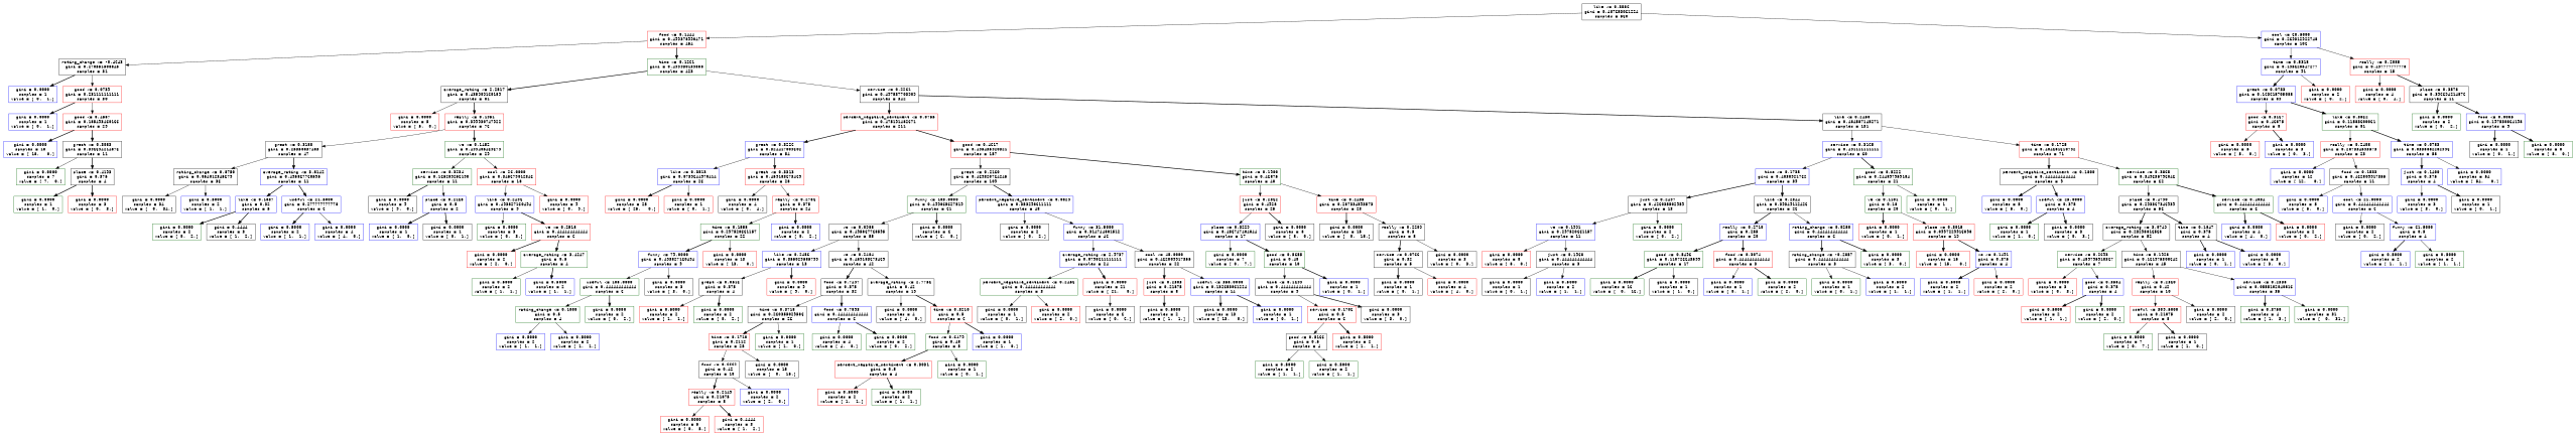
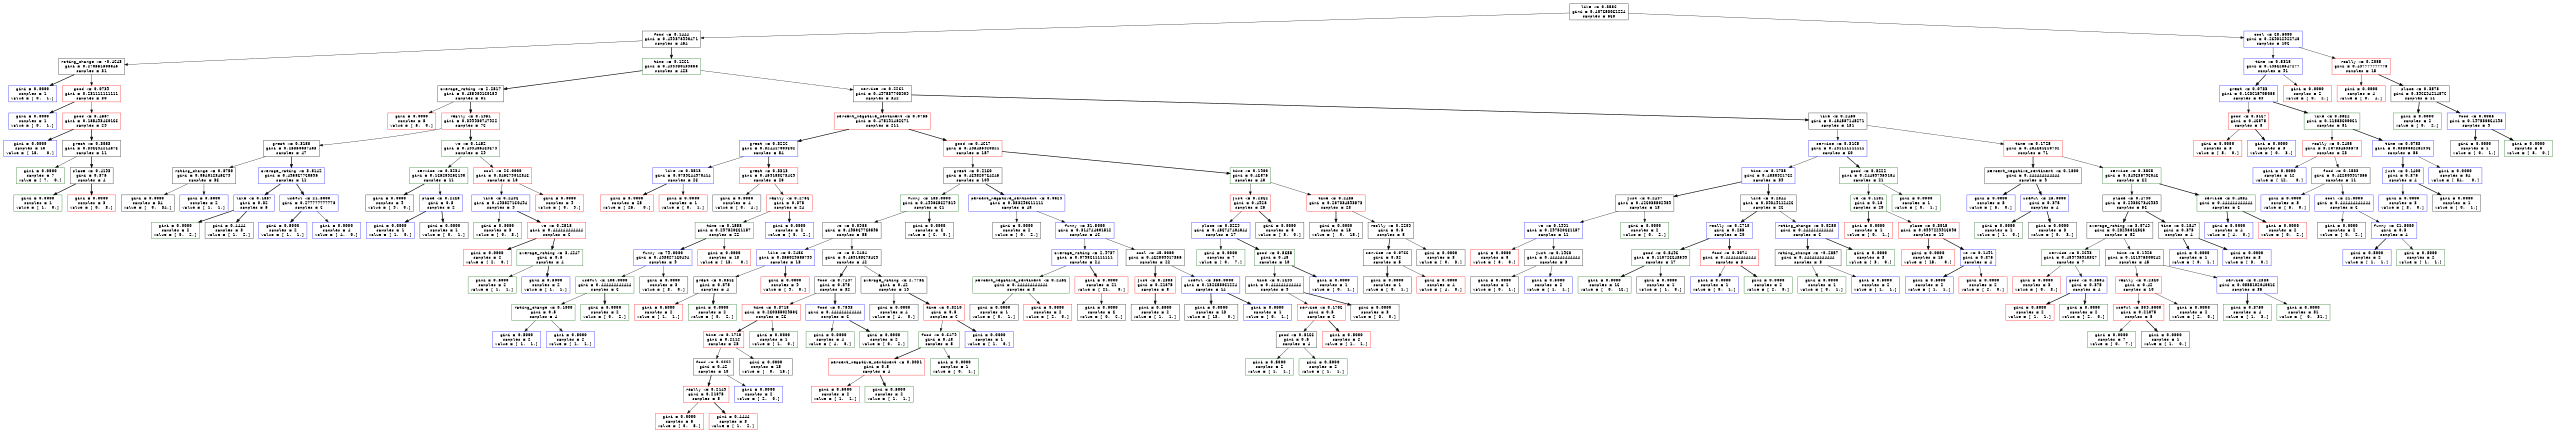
  digraph {
    fontname="DejaVu Sans Mono"
    node [color=black fontname="DejaVu Sans Mono" shape=box]
    edge [fontname="DejaVu Sans Mono" style=solid]
    n1 [label="like <= 0.3586\ngini = 0.487653061224\nsamples = 560"]
-   n2 [color=red label="food <= 0.1444\ngini = 0.499378990471\nsamples = 454"]
+   n2 [label="food <= 0.1444\ngini = 0.499378990471\nsamples = 454"]
    n3 [color=blue label="cool <= 68.5000\ngini = 0.269312922748\nsamples = 106"]
    n4 [label="rating_change <= -0.4643\ngini = 0.270551508845\nsamples = 31"]
    n5 [color=darkgreen label="time <= 0.1261\ngini = 0.499930139888\nsamples = 423"]
    n6 [color=blue label="time <= 0.5318\ngini = 0.195628547277\nsamples = 91"]
    n7 [color=red label="really <= 0.2085\ngini = 0.497777777778\nsamples = 15"]
    n8 [color=blue label="gini = 0.0000\nsamples = 1\nvalue = [ 0.  1.]"]
    n9 [color=red label="good <= 0.0739\ngini = 0.231111111111\nsamples = 30"]
    n10 [label="average_rating <= 2.2517\ngini = 0.435909160189\nsamples = 81"]
    n11 [label="service <= 0.2261\ngini = 0.497537703909\nsamples = 342"]
    n12 [color=blue label="gini = 0.0000\nsamples = 1\nvalue = [ 0.  1.]"]
    n13 [color=red label="good <= 0.4587\ngini = 0.185493460166\nsamples = 29"]
    n14 [color=blue label="gini = 0.0000\nsamples = 18\nvalue = [ 18.   0.]"]
    n15 [label="great <= 0.3083\ngini = 0.396694214876\nsamples = 11"]
    n16 [color=darkgreen label="gini = 0.0000\nsamples = 7\nvalue = [ 7.  0.]"]
    n17 [label="place <= 0.4193\ngini = 0.375\nsamples = 4"]
    n18 [color=darkgreen label="gini = 0.0000\nsamples = 1\nvalue = [ 1.  0.]"]
    n19 [color=red label="gini = 0.0000\nsamples = 3\nvalue = [ 0.  3.]"]
    n20 [color=red label="gini = 0.0000\nsamples = 5\nvalue = [ 5.  0.]"]
    n21 [color=red label="really <= 0.1951\ngini = 0.399930747922\nsamples = 76"]
    n22 [color=red label="percent_negative_sentiment <= 0.0755\ngini = 0.475191482671\nsamples = 211"]
    n23 [label="like <= 0.2450\ngini = 0.484587145271\nsamples = 131"]
    n24 [label="great <= 0.3188\ngini = 0.25350837483\nsamples = 47"]
    n25 [color=darkgreen label="ve <= 0.1452\ngini = 0.499405469679\nsamples = 29"]
    n26 [label="rating_change <= 0.8750\ngini = 0.054012345679\nsamples = 36"]
    n27 [color=blue label="average_rating <= 3.8142\ngini = 0.495867768595\nsamples = 11"]
    n28 [color=darkgreen label="service <= 0.3234\ngini = 0.165289256198\nsamples = 11"]
    n29 [color=red label="cool <= 26.0000\ngini = 0.345679012346\nsamples = 18"]
    n30 [label="gini = 0.0000\nsamples = 34\nvalue = [  0.  34.]"]
    n31 [color=blue label="gini = 0.5000\nsamples = 2\nvalue = [ 1.  1.]"]
    n32 [color=blue label="like <= 0.1837\ngini = 0.32\nsamples = 5"]
    n33 [color=blue label="useful <= 21.5000\ngini = 0.277777777778\nsamples = 6"]
    n34 [color=darkgreen label="gini = 0.0000\nsamples = 2\nvalue = [ 0.  2.]"]
    n35 [label="gini = 0.4444\nsamples = 3\nvalue = [ 1.  2.]"]
    n36 [color=blue label="gini = 0.5000\nsamples = 2\nvalue = [ 1.  1.]"]
    n37 [color=blue label="gini = 0.0000\nsamples = 4\nvalue = [ 4.  0.]"]
    n38 [label="gini = 0.0000\nsamples = 9\nvalue = [ 9.  0.]"]
    n39 [color=blue label="place <= 0.2168\ngini = 0.5\nsamples = 2"]
    n40 [color=blue label="like <= 0.2496\ngini = 0.493827160494\nsamples = 9"]
    n41 [color=red label="gini = 0.0000\nsamples = 9\nvalue = [ 0.  9.]"]
    n42 [color=blue label="gini = 0.0000\nsamples = 1\nvalue = [ 1.  0.]"]
    n43 [label="gini = 0.0000\nsamples = 1\nvalue = [ 0.  1.]"]
    n44 [color=darkgreen label="gini = 0.0000\nsamples = 3\nvalue = [ 0.  3.]"]
    n45 [color=red label="ve <= 0.2518\ngini = 0.444444444444\nsamples = 6"]
    n46 [color=red label="gini = 0.0000\nsamples = 2\nvalue = [ 2.  0.]"]
    n47 [color=darkgreen label="average_rating <= 3.4247\ngini = 0.5\nsamples = 4"]
    n48 [color=darkgreen label="gini = 0.5000\nsamples = 2\nvalue = [ 1.  1.]"]
    n49 [color=blue label="gini = 0.5000\nsamples = 2\nvalue = [ 1.  1.]"]
    n50 [color=blue label="great <= 0.3226\ngini = 0.324417009602\nsamples = 54"]
    n51 [color=red label="good <= 0.4617\ngini = 0.495435920321\nsamples = 157"]
    n52 [color=blue label="service <= 0.3165\ngini = 0.491111111111\nsamples = 60"]
    n53 [color=red label="time <= 0.1725\ngini = 0.404681610792\nsamples = 71"]
    n54 [color=blue label="like <= 0.3513\ngini = 0.0739644970414\nsamples = 26"]
    n55 [color=red label="great <= 0.3313\ngini = 0.459183673469\nsamples = 28"]
    n56 [label="great <= 0.2160\ngini = 0.469320764245\nsamples = 109"]
    n57 [color=darkgreen label="time <= 0.1900\ngini = 0.46875\nsamples = 48"]
    n58 [color=red label="gini = 0.0000\nsamples = 25\nvalue = [ 25.   0.]"]
    n59 [color=red label="gini = 0.0000\nsamples = 1\nvalue = [ 0.  1.]"]
    n60 [label="gini = 0.0000\nsamples = 4\nvalue = [ 0.  4.]"]
    n61 [color=red label="really <= 0.2786\ngini = 0.375\nsamples = 24"]
    n62 [color=darkgreen label="time <= 0.1558\ngini = 0.297520661157\nsamples = 22"]
    n63 [color=blue label="gini = 0.0000\nsamples = 2\nvalue = [ 0.  2.]"]
    n64 [color=blue label="funny <= 79.0000\ngini = 0.493827160494\nsamples = 9"]
    n65 [color=red label="gini = 0.0000\nsamples = 13\nvalue = [ 13.   0.]"]
    n66 [color=darkgreen label="useful <= 108.0000\ngini = 0.444444444444\nsamples = 6"]
    n67 [label="gini = 0.0000\nsamples = 3\nvalue = [ 3.  0.]"]
    n68 [color=darkgreen label="rating_change <= 0.1000\ngini = 0.5\nsamples = 4"]
    n69 [color=darkgreen label="gini = 0.0000\nsamples = 2\nvalue = [ 0.  2.]"]
    n70 [color=blue label="gini = 0.5000\nsamples = 2\nvalue = [ 1.  1.]"]
    n71 [color=blue label="gini = 0.5000\nsamples = 2\nvalue = [ 1.  1.]"]
    n72 [color=darkgreen label="funny <= 103.0000\ngini = 0.499865627519\nsamples = 61"]
    n73 [color=blue label="percent_negative_sentiment <= 0.0829\ngini = 0.353298611111\nsamples = 48"]
    n74 [color=red label="just <= 0.2362\ngini = 0.4928\nsamples = 25"]
    n75 [color=red label="time <= 0.2435\ngini = 0.287334593573\nsamples = 23"]
    n76 [label="ve <= 0.0988\ngini = 0.495867768595\nsamples = 55"]
    n77 [label="gini = 0.0000\nsamples = 6\nvalue = [ 6.  0.]"]
    n78 [label="gini = 0.0000\nsamples = 2\nvalue = [ 0.  2.]"]
    n79 [color=blue label="funny <= 31.5000\ngini = 0.314744801512\nsamples = 46"]
    n80 [color=blue label="like <= 0.2456\ngini = 0.355029585799\nsamples = 13"]
    n81 [label="ve <= 0.2404\ngini = 0.459183673469\nsamples = 42"]
    n82 [label="great <= 0.0516\ngini = 0.375\nsamples = 4"]
    n83 [color=red label="gini = 0.0000\nsamples = 9\nvalue = [ 9.  0.]"]
    n84 [label="food <= 0.7497\ngini = 0.375\nsamples = 32"]
    n85 [label="average_rating <= 2.7756\ngini = 0.42\nsamples = 19"]
    n86 [color=red label="gini = 0.5000\nsamples = 2\nvalue = [ 1.  1.]"]
    n87 [color=darkgreen label="gini = 0.0000\nsamples = 2\nvalue = [ 0.  2.]"]
-   n88 [label="time <= 0.3718\ngini = 0.260355029586\nsamples = 26"]
+   n88 [color=red label="time <= 0.3718\ngini = 0.260355029586\nsamples = 26"]
    n89 [color=blue label="food <= 0.7893\ngini = 0.444444444444\nsamples = 6"]
    n90 [label="gini = 0.0000\nsamples = 4\nvalue = [ 4.  0.]"]
    n91 [color=red label="time <= 0.3210\ngini = 0.5\nsamples = 6"]
    n92 [color=red label="time <= 0.1710\ngini = 0.2112\nsamples = 25"]
    n93 [color=darkgreen label="gini = 0.0000\nsamples = 1\nvalue = [ 1.  0.]"]
    n94 [color=darkgreen label="gini = 0.0000\nsamples = 4\nvalue = [ 4.  0.]"]
    n95 [color=darkgreen label="gini = 0.0000\nsamples = 2\nvalue = [ 0.  2.]"]
    n96 [label="food <= 0.6662\ngini = 0.42\nsamples = 10"]
    n97 [label="gini = 0.0000\nsamples = 15\nvalue = [  0.  15.]"]
    n98 [color=red label="really <= 0.2149\ngini = 0.21875\nsamples = 8"]
    n99 [color=blue label="gini = 0.0000\nsamples = 2\nvalue = [ 2.  0.]"]
    n100 [color=red label="gini = 0.0000\nsamples = 5\nvalue = [ 0.  5.]"]
    n101 [color=red label="gini = 0.4444\nsamples = 3\nvalue = [ 1.  2.]"]
    n102 [color=darkgreen label="food <= 0.6479\ngini = 0.48\nsamples = 5"]
    n103 [color=blue label="gini = 0.0000\nsamples = 1\nvalue = [ 1.  0.]"]
    n104 [color=red label="percent_negative_sentiment <= 0.3031\ngini = 0.5\nsamples = 4"]
    n105 [color=darkgreen label="gini = 0.0000\nsamples = 1\nvalue = [ 0.  1.]"]
    n106 [color=red label="gini = 0.5000\nsamples = 2\nvalue = [ 1.  1.]"]
    n107 [color=darkgreen label="gini = 0.5000\nsamples = 2\nvalue = [ 1.  1.]"]
    n108 [color=blue label="average_rating <= 2.9737\ngini = 0.0798611111111\nsamples = 24"]
    n109 [label="cool <= 45.0000\ngini = 0.462809917355\nsamples = 22"]
    n110 [color=darkgreen label="percent_negative_sentiment <= 0.2456\ngini = 0.444444444444\nsamples = 3"]
    n111 [color=red label="gini = 0.0000\nsamples = 21\nvalue = [ 21.   0.]"]
    n112 [color=red label="just <= 0.2303\ngini = 0.21875\nsamples = 8"]
    n113 [color=blue label="useful <= 358.0000\ngini = 0.132653061224\nsamples = 14"]
    n114 [label="gini = 0.0000\nsamples = 1\nvalue = [ 0.  1.]"]
    n115 [color=red label="gini = 0.0000\nsamples = 2\nvalue = [ 2.  0.]"]
    n116 [label="gini = 0.0000\nsamples = 6\nvalue = [ 0.  6.]"]
    n117 [label="gini = 0.5000\nsamples = 2\nvalue = [ 1.  1.]"]
    n118 [label="gini = 0.0000\nsamples = 13\nvalue = [ 13.   0.]"]
    n119 [color=blue label="gini = 0.0000\nsamples = 1\nvalue = [ 0.  1.]"]
    n120 [color=blue label="place <= 0.3229\ngini = 0.456747404844\nsamples = 17"]
    n121 [label="gini = 0.0000\nsamples = 8\nvalue = [ 8.  0.]"]
    n122 [label="gini = 0.0000\nsamples = 15\nvalue = [  0.  15.]"]
    n123 [label="really <= 0.2209\ngini = 0.5\nsamples = 8"]
    n124 [color=darkgreen label="gini = 0.0000\nsamples = 7\nvalue = [ 0.  7.]"]
    n125 [color=darkgreen label="good <= 0.5655\ngini = 0.48\nsamples = 10"]
    n126 [label="time <= 0.1699\ngini = 0.444444444444\nsamples = 9"]
    n127 [color=blue label="gini = 0.0000\nsamples = 1\nvalue = [ 0.  1.]"]
    n128 [color=red label="service <= 0.1706\ngini = 0.5\nsamples = 6"]
    n129 [label="gini = 0.0000\nsamples = 3\nvalue = [ 3.  0.]"]
    n130 [label="good <= 0.5166\ngini = 0.5\nsamples = 4"]
    n131 [color=red label="gini = 0.5000\nsamples = 2\nvalue = [ 1.  1.]"]
    n132 [color=darkgreen label="gini = 0.5000\nsamples = 2\nvalue = [ 1.  1.]"]
    n133 [color=darkgreen label="gini = 0.5000\nsamples = 2\nvalue = [ 1.  1.]"]
    n134 [label="service <= 0.0766\ngini = 0.32\nsamples = 5"]
    n135 [label="gini = 0.0000\nsamples = 3\nvalue = [ 0.  3.]"]
    n136 [label="gini = 0.0000\nsamples = 1\nvalue = [ 0.  1.]"]
    n137 [color=red label="gini = 0.0000\nsamples = 4\nvalue = [ 4.  0.]"]
    n138 [color=blue label="time <= 0.1735\ngini = 0.4838921762\nsamples = 39"]
    n139 [color=darkgreen label="good <= 0.5222\ngini = 0.244897959184\nsamples = 21"]
    n140 [label="percent_negative_sentiment <= 0.1800\ngini = 0.444444444444\nsamples = 9"]
    n141 [color=darkgreen label="service <= 0.3865\ngini = 0.349635796046\nsamples = 62"]
    n142 [label="just <= 0.2497\ngini = 0.426035502959\nsamples = 13"]
    n143 [label="like <= 0.2344\ngini = 0.39349112426\nsamples = 26"]
    n144 [color=darkgreen label="ve <= 0.1101\ngini = 0.18\nsamples = 20"]
    n145 [color=darkgreen label="gini = 0.0000\nsamples = 1\nvalue = [ 0.  1.]"]
    n146 [color=blue label="ve <= 0.1991\ngini = 0.297520661157\nsamples = 11"]
    n147 [color=darkgreen label="gini = 0.0000\nsamples = 2\nvalue = [ 0.  2.]"]
    n148 [color=blue label="really <= 0.2710\ngini = 0.255\nsamples = 20"]
    n149 [color=blue label="rating_change <= 0.0250\ngini = 0.444444444444\nsamples = 6"]
    n150 [color=red label="gini = 0.0000\nsamples = 8\nvalue = [ 8.  0.]"]
    n151 [label="just <= 0.1968\ngini = 0.444444444444\nsamples = 3"]
    n152 [label="gini = 0.0000\nsamples = 1\nvalue = [ 0.  1.]"]
    n153 [color=blue label="gini = 0.5000\nsamples = 2\nvalue = [ 1.  1.]"]
    n154 [color=darkgreen label="good <= 0.5496\ngini = 0.110726643599\nsamples = 17"]
    n155 [color=red label="food <= 0.3074\ngini = 0.444444444444\nsamples = 3"]
    n156 [label="rating_change <= -0.2857\ngini = 0.444444444444\nsamples = 3"]
    n157 [color=darkgreen label="gini = 0.0000\nsamples = 3\nvalue = [ 3.  0.]"]
    n158 [color=darkgreen label="gini = 0.0000\nsamples = 16\nvalue = [  0.  16.]"]
    n159 [label="gini = 0.0000\nsamples = 1\nvalue = [ 1.  0.]"]
    n160 [color=blue label="gini = 0.0000\nsamples = 1\nvalue = [ 0.  1.]"]
    n161 [color=darkgreen label="gini = 0.0000\nsamples = 2\nvalue = [ 2.  0.]"]
    n162 [color=darkgreen label="gini = 0.0000\nsamples = 1\nvalue = [ 0.  1.]"]
    n163 [color=blue label="gini = 0.5000\nsamples = 2\nvalue = [ 1.  1.]"]
    n164 [color=red label="gini = 0.0000\nsamples = 1\nvalue = [ 0.  1.]"]
    n165 [color=red label="place <= 0.3015\ngini = 0.0997229916898\nsamples = 19"]
    n166 [color=red label="gini = 0.0000\nsamples = 15\nvalue = [ 15.   0.]"]
    n167 [color=blue label="ve <= 0.1491\ngini = 0.375\nsamples = 4"]
    n168 [color=blue label="gini = 0.5000\nsamples = 2\nvalue = [ 1.  1.]"]
    n169 [color=red label="gini = 0.0000\nsamples = 2\nvalue = [ 2.  0.]"]
    n170 [color=blue label="gini = 0.0000\nsamples = 5\nvalue = [ 5.  0.]"]
    n171 [color=blue label="useful <= 25.0000\ngini = 0.375\nsamples = 4"]
    n172 [label="place <= 0.4790\ngini = 0.293367346939\nsamples = 56"]
    n173 [color=darkgreen label="service <= 0.4034\ngini = 0.444444444444\nsamples = 6"]
    n174 [color=darkgreen label="gini = 0.0000\nsamples = 1\nvalue = [ 1.  0.]"]
    n175 [label="gini = 0.0000\nsamples = 3\nvalue = [ 0.  3.]"]
    n176 [label="average_rating <= 3.0749\ngini = 0.23298816568\nsamples = 52"]
    n177 [label="time <= 0.1847\ngini = 0.375\nsamples = 4"]
    n178 [color=blue label="gini = 0.0000\nsamples = 4\nvalue = [ 4.  0.]"]
    n179 [color=red label="gini = 0.0000\nsamples = 2\nvalue = [ 0.  2.]"]
    n180 [color=darkgreen label="service <= 0.2693\ngini = 0.489795918367\nsamples = 7"]
    n181 [label="time <= 0.1928\ngini = 0.161975308642\nsamples = 45"]
    n182 [color=blue label="gini = 0.0000\nsamples = 1\nvalue = [ 0.  1.]"]
    n183 [color=blue label="gini = 0.0000\nsamples = 3\nvalue = [ 3.  0.]"]
    n184 [color=red label="gini = 0.0000\nsamples = 3\nvalue = [ 0.  3.]"]
    n185 [color=blue label="good <= 0.3584\ngini = 0.375\nsamples = 4"]
    n186 [color=red label="really <= 0.2360\ngini = 0.42\nsamples = 10"]
    n187 [color=blue label="service <= 0.2338\ngini = 0.0555102040816\nsamples = 35"]
    n188 [color=red label="gini = 0.5000\nsamples = 2\nvalue = [ 1.  1.]"]
    n189 [color=darkgreen label="gini = 0.0000\nsamples = 2\nvalue = [ 2.  0.]"]
    n190 [color=red label="useful <= 309.5000\ngini = 0.21875\nsamples = 8"]
    n191 [label="gini = 0.0000\nsamples = 2\nvalue = [ 2.  0.]"]
    n192 [color=darkgreen label="gini = 0.3750\nsamples = 4\nvalue = [ 1.  3.]"]
    n193 [color=darkgreen label="gini = 0.0000\nsamples = 31\nvalue = [  0.  31.]"]
    n194 [color=darkgreen label="gini = 0.0000\nsamples = 7\nvalue = [ 0.  7.]"]
    n195 [label="gini = 0.0000\nsamples = 1\nvalue = [ 1.  0.]"]
    n196 [color=blue label="great <= 0.0733\ngini = 0.163615705088\nsamples = 89"]
    n197 [color=red label="gini = 0.0000\nsamples = 2\nvalue = [ 0.  2.]"]
    n198 [color=red label="gini = 0.0000\nsamples = 4\nvalue = [ 0.  4.]"]
    n199 [label="place <= 0.3578\ngini = 0.396694214876\nsamples = 11"]
    n200 [color=red label="good <= 0.3167\ngini = 0.46875\nsamples = 8"]
    n201 [color=darkgreen label="like <= 0.3862\ngini = 0.11583600061\nsamples = 81"]
    n202 [color=red label="gini = 0.0000\nsamples = 5\nvalue = [ 5.  0.]"]
    n203 [color=blue label="gini = 0.0000\nsamples = 3\nvalue = [ 0.  3.]"]
    n204 [color=red label="really <= 0.2408\ngini = 0.287334593573\nsamples = 23"]
    n205 [color=blue label="time <= 0.0783\ngini = 0.0338882282996\nsamples = 58"]
    n206 [color=blue label="gini = 0.0000\nsamples = 12\nvalue = [ 12.   0.]"]
    n207 [label="food <= 0.1533\ngini = 0.462809917355\nsamples = 11"]
    n208 [color=blue label="just <= 0.1400\ngini = 0.375\nsamples = 4"]
    n209 [color=blue label="gini = 0.0000\nsamples = 54\nvalue = [ 54.   0.]"]
    n210 [color=blue label="gini = 0.0000\nsamples = 5\nvalue = [ 5.  0.]"]
    n211 [color=blue label="cool <= 21.0000\ngini = 0.444444444444\nsamples = 6"]
    n212 [label="gini = 0.0000\nsamples = 2\nvalue = [ 0.  2.]"]
    n213 [color=blue label="funny <= 61.5000\ngini = 0.5\nsamples = 4"]
    n214 [color=blue label="gini = 0.5000\nsamples = 2\nvalue = [ 1.  1.]"]
    n215 [color=darkgreen label="gini = 0.5000\nsamples = 2\nvalue = [ 1.  1.]"]
    n216 [color=blue label="gini = 0.0000\nsamples = 3\nvalue = [ 3.  0.]"]
    n217 [label="gini = 0.0000\nsamples = 1\nvalue = [ 0.  1.]"]
    n218 [color=darkgreen label="gini = 0.0000\nsamples = 2\nvalue = [ 0.  2.]"]
    n219 [color=blue label="food <= 0.0085\ngini = 0.197530864198\nsamples = 9"]
    n220 [label="gini = 0.0000\nsamples = 1\nvalue = [ 0.  1.]"]
    n221 [color=darkgreen label="gini = 0.0000\nsamples = 8\nvalue = [ 8.  0.]"]
    n1 -> n2
    n1 -> n3
    n2 -> n4
    n2 -> n5 [style=bold]
    n3 -> n6
    n3 -> n7
    n4 -> n8 [style=bold]
    n4 -> n9
    n5 -> n10 [style=bold]
    n5 -> n11
    n6 -> n196 [style=bold]
    n6 -> n197
    n7 -> n198
    n7 -> n199 [style=bold]
    n9 -> n12 [style=bold]
    n9 -> n13
    n10 -> n20
    n10 -> n21 [style=bold]
    n11 -> n22 [style=bold]
    n11 -> n23 [style=bold]
    n13 -> n14 [style=bold]
    n13 -> n15 [style=bold]
    n15 -> n16
    n15 -> n17 [style=bold]
    n17 -> n18 [style=bold]
    n17 -> n19 [style=bold]
    n21 -> n24
    n21 -> n25 [style=bold]
    n22 -> n50 [style=bold]
    n22 -> n51 [style=bold]
    n23 -> n52
    n23 -> n53
    n24 -> n26
    n24 -> n27 [style=bold]
    n25 -> n28
    n25 -> n29
    n26 -> n30
    n26 -> n31
    n27 -> n32 [style=bold]
    n27 -> n33 [style=bold]
    n28 -> n38 [style=bold]
    n28 -> n39
    n29 -> n40
    n29 -> n41
    n32 -> n34 [style=bold]
    n32 -> n35 [style=bold]
    n33 -> n36 [style=bold]
    n33 -> n37
    n39 -> n42 [style=bold]
    n39 -> n43 [style=bold]
    n40 -> n44
    n40 -> n45 [style=bold]
    n45 -> n46 [style=bold]
    n45 -> n47 [style=bold]
    n47 -> n48
    n47 -> n49 [style=bold]
    n50 -> n54
    n50 -> n55 [style=bold]
    n51 -> n56
    n51 -> n57 [style=bold]
    n52 -> n138
    n52 -> n139 [style=bold]
    n53 -> n140 [style=bold]
    n53 -> n141
    n54 -> n58 [style=bold]
    n54 -> n59
    n55 -> n60
    n55 -> n61
    n56 -> n72
    n56 -> n73 [style=bold]
    n57 -> n74
    n57 -> n75
    n61 -> n62
    n61 -> n63 [style=bold]
    n62 -> n64 [style=bold]
    n62 -> n65
    n64 -> n66
    n64 -> n67
    n66 -> n68
    n66 -> n69 [style=bold]
    n68 -> n70
    n68 -> n71
    n72 -> n76
    n72 -> n77 [style=bold]
    n73 -> n78
    n73 -> n79
    n74 -> n120
    n74 -> n121 [style=bold]
    n75 -> n122 [style=bold]
    n75 -> n123
    n76 -> n80
    n76 -> n81
    n79 -> n108
    n79 -> n109
    n80 -> n82
    n80 -> n83 [style=bold]
    n81 -> n84 [style=bold]
    n81 -> n85
    n82 -> n86
    n82 -> n87 [style=bold]
    n84 -> n88
    n84 -> n89 [style=bold]
    n85 -> n90
    n85 -> n91 [style=bold]
    n88 -> n92 [style=bold]
    n88 -> n93
    n89 -> n94
    n89 -> n95 [style=bold]
    n91 -> n102
    n91 -> n103 [style=bold]
    n92 -> n96
    n92 -> n97
    n96 -> n98 [style=bold]
    n96 -> n99
    n98 -> n100
    n98 -> n101 [style=bold]
    n102 -> n104 [style=bold]
    n102 -> n105
    n104 -> n106
    n104 -> n107 [style=bold]
    n108 -> n110
    n108 -> n111 [style=bold]
    n109 -> n112 [style=bold]
    n109 -> n113
    n110 -> n114
    n110 -> n115
    n111 -> n116
    n112 -> n117 [style=bold]
    n113 -> n118 [style=bold]
    n113 -> n119 [style=bold]
    n120 -> n124
    n120 -> n125 [style=bold]
    n123 -> n134 [style=bold]
    n123 -> n135
    n125 -> n126
    n125 -> n127 [style=bold]
    n126 -> n128
    n126 -> n129 [style=bold]
    n128 -> n130
    n128 -> n131 [style=bold]
    n130 -> n132
    n130 -> n133
    n134 -> n136 [style=bold]
    n134 -> n137
    n138 -> n142 [style=bold]
    n138 -> n143 [style=bold]
    n139 -> n144
    n139 -> n145
    n140 -> n170 [style=bold]
    n140 -> n171 [style=bold]
    n141 -> n172
    n141 -> n173 [style=bold]
    n142 -> n146
    n142 -> n147
    n143 -> n148 [style=bold]
    n143 -> n149
    n144 -> n164 [style=bold]
    n144 -> n165
    n146 -> n150
    n146 -> n151
    n148 -> n154 [style=bold]
    n148 -> n155 [style=bold]
    n149 -> n156 [style=bold]
    n149 -> n157 [style=bold]
    n151 -> n152
    n151 -> n153
    n154 -> n158 [style=bold]
    n154 -> n159
    n155 -> n160
    n155 -> n161 [style=bold]
    n156 -> n162
    n156 -> n163
    n165 -> n166 [style=bold]
    n165 -> n167 [style=bold]
    n167 -> n168 [style=bold]
    n167 -> n169
    n171 -> n174 [style=bold]
    n171 -> n175 [style=bold]
    n172 -> n176 [style=bold]
    n172 -> n177 [style=bold]
    n173 -> n178 [style=bold]
    n173 -> n179 [style=bold]
    n176 -> n180
    n176 -> n181
    n177 -> n182 [style=bold]
    n177 -> n183 [style=bold]
    n180 -> n184
    n180 -> n185
    n181 -> n186
    n181 -> n187
    n185 -> n188 [style=bold]
    n185 -> n189 [style=bold]
    n186 -> n190
    n186 -> n191
    n187 -> n192 [style=bold]
    n187 -> n193
    n190 -> n194
    n190 -> n195 [style=bold]
    n196 -> n200
    n196 -> n201 [style=bold]
    n199 -> n218 [style=bold]
    n199 -> n219 [style=bold]
    n200 -> n202
    n200 -> n203 [style=bold]
    n201 -> n204
    n201 -> n205 [style=bold]
    n204 -> n206
    n204 -> n207
    n205 -> n208 [style=bold]
    n205 -> n209
    n207 -> n210
    n207 -> n211
    n208 -> n216
    n208 -> n217 [style=bold]
    n211 -> n212
    n211 -> n213
    n213 -> n214 [style=bold]
    n213 -> n215
    n219 -> n220 [style=bold]
    n219 -> n221 [style=bold]
  }
